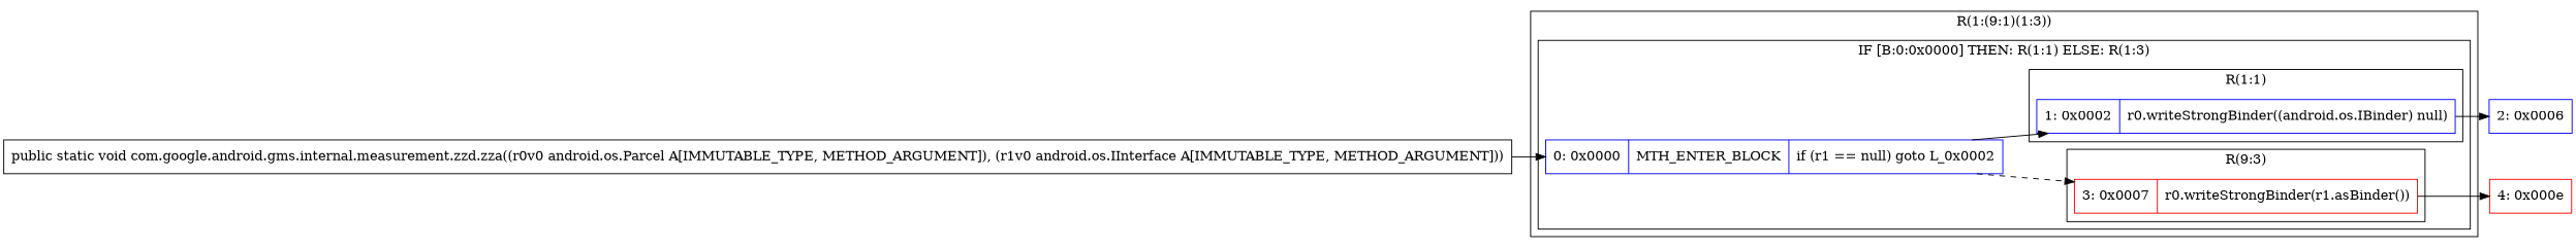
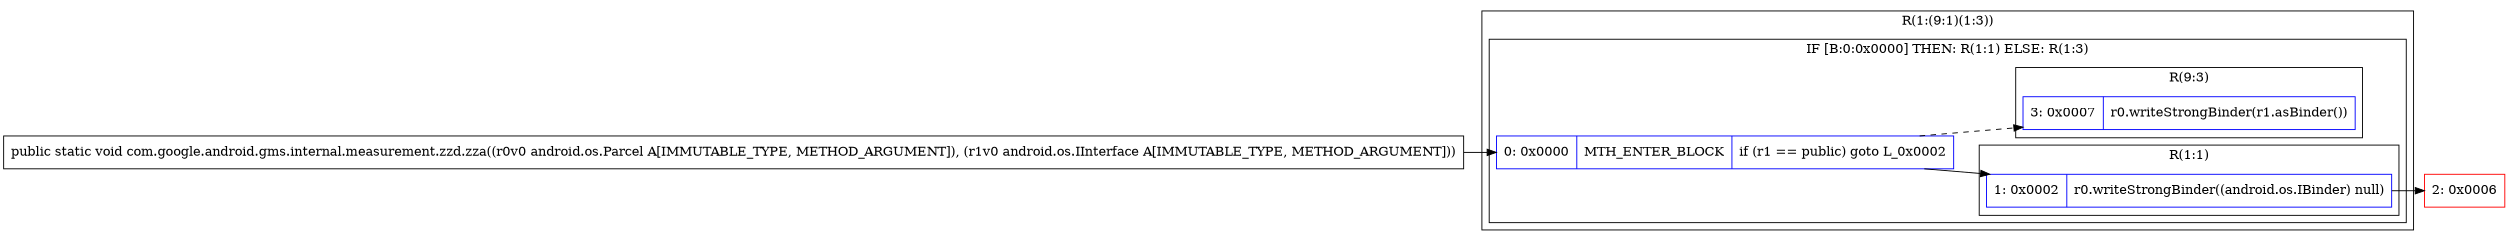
  digraph {
    rankdir=LR
    node [color=blue shape=record]
    n1 [label="{1\:\ 0x0002|r0.writeStrongBinder((android.os.IBinder) null)\l}"]
-   n2 [color=red label="{3\:\ 0x0007|r0.writeStrongBinder(r1.asBinder())\l}"]
-   n3 [label="{0\:\ 0x0000|MTH_ENTER_BLOCK\l|if (r1 == null) goto L_0x0002\l}"]
-   n4 [label="{2\:\ 0x0006}"]
-   n5 [color=red label="{4\:\ 0x000e}"]
+   n2 [label="{3\:\ 0x0007|r0.writeStrongBinder(r1.asBinder())\l}"]
+   n3 [label="{0\:\ 0x0000|MTH_ENTER_BLOCK\l|if (r1 == public) goto L_0x0002\l}"]
+   n4 [color=red label="{2\:\ 0x0006}"]
    n6 [label="{public static void com.google.android.gms.internal.measurement.zzd.zza((r0v0 android.os.Parcel A[IMMUTABLE_TYPE, METHOD_ARGUMENT]), (r1v0 android.os.IInterface A[IMMUTABLE_TYPE, METHOD_ARGUMENT])) }" color=""]
    subgraph cluster_1 {
      label="R(1:(9:1)(1:3))"
      subgraph cluster_2 {
        label="IF [B:0:0x0000] THEN: R(1:1) ELSE: R(1:3)"
        n3
        subgraph cluster_3 {
          label="R(1:1)"
          n1
        }
        subgraph cluster_4 {
          label="R(9:3)"
          n2
        }
      }
    }
    n1 -> n4
-   n2 -> n5
    n3 -> n1
    n3 -> n2 [style=dashed]
    n6 -> n3
  }
